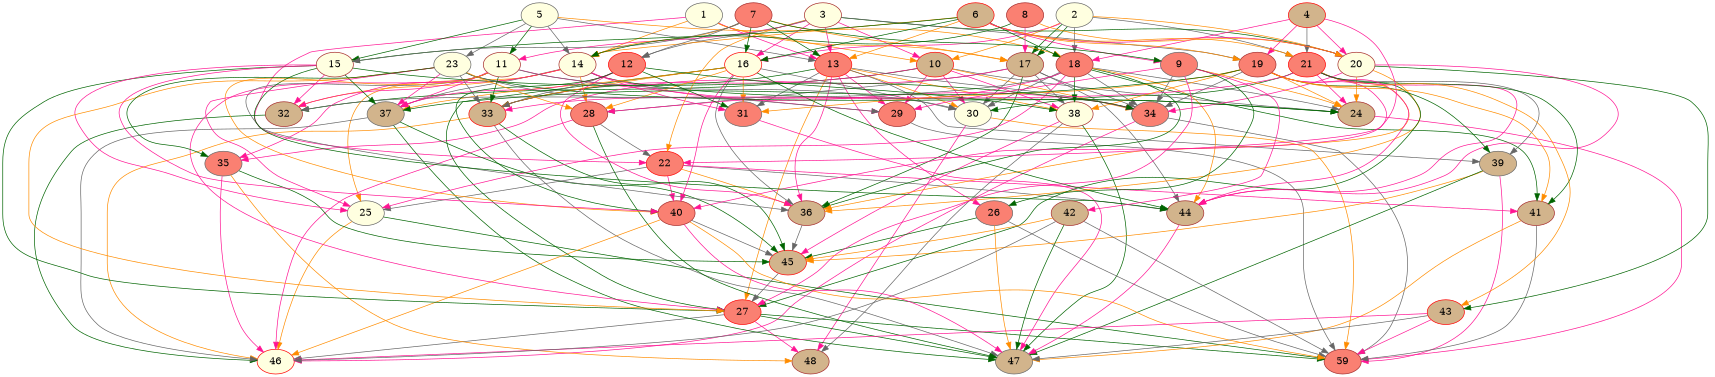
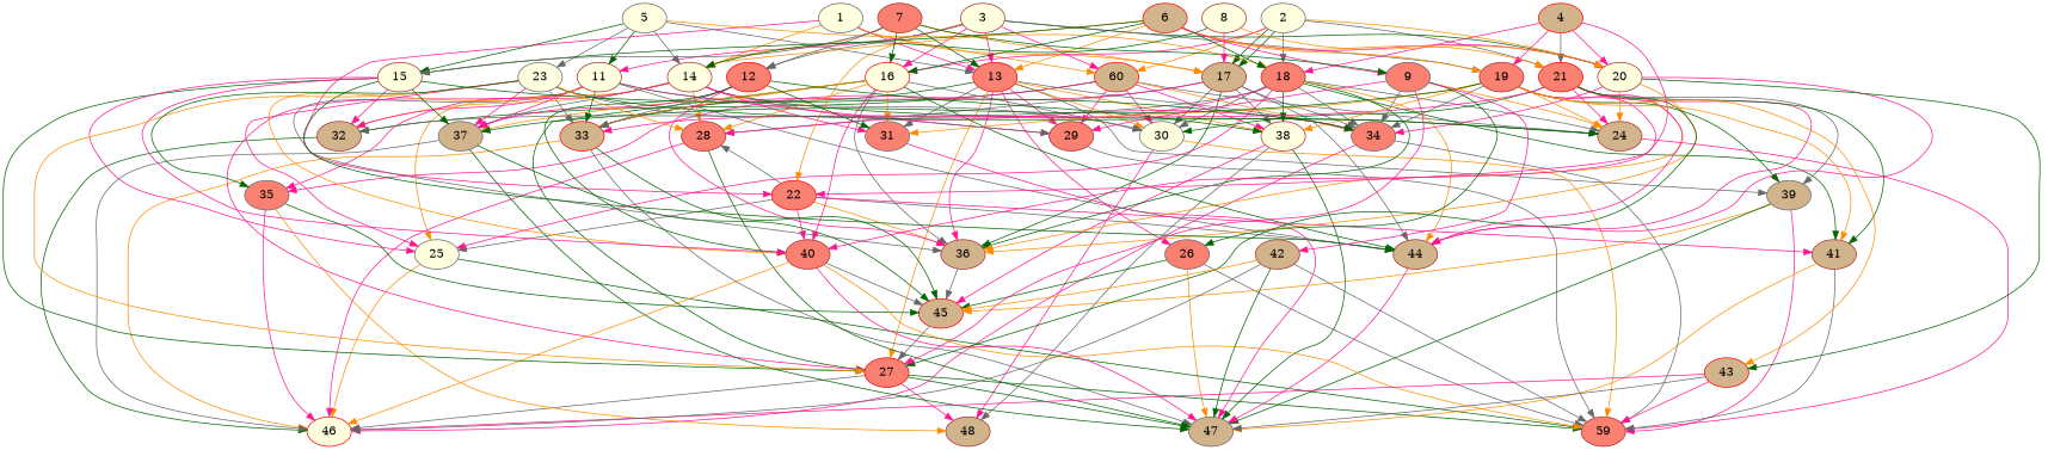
  digraph {
    node [alpha=0.03 color=brown fillcolor=tan style=filled]
    edge [color=deeppink]
    1 [alpha=0.17 color=gray40 expect_size=149214518766901133312 fillcolor=lightyellow]
-   10 [alpha=0.07 color=red expect_size=1857984824326238502912]
+   10 [alpha=0.07 color=red expect_size=1857984824326238502912 label=60]
    13 [alpha=0.19 color=red expect_size=774216054275861 fillcolor=salmon]
    14 [alpha=0.20 expect_size=44197867539798800 fillcolor=lightyellow]
    17 [expect_size=1248126417058782]
    22 [alpha=0.00 color=red expect_size=2199310722539227904 fillcolor=salmon]
    24 [alpha=0.08 expect_size=770423249537795]
    29 [expect_size=7403262964365845 fillcolor=salmon]
    34 [alpha=0.09 color=gray40 expect_size=1737373211520883456 fillcolor=salmon]
    30 [alpha=0.18 color=gray40 expect_size=748444256884876160 fillcolor=lightyellow]
    32 [alpha=0.09 expect_size=71804563311063728128]
    33 [alpha=0.04 color=red expect_size=1227815441386361600]
    38 [alpha=0.02 expect_size=423806649814069805056 fillcolor=lightyellow]
    26 [color=gray40 expect_size=246856072269182368 fillcolor=salmon]
    27 [alpha=0.16 color=red expect_size=428639849765610192896 fillcolor=salmon]
    36 [alpha=0.09 expect_size=1183344161272909]
    31 [alpha=0.15 color=gray40 expect_size=7154526076369973 fillcolor=salmon]
    39 [alpha=0.05 color=gray40 expect_size=3357806713339269120]
    37 [alpha=0.14 color=gray40 expect_size=11647035978891132928]
    25 [alpha=0.12 color=gray40 expect_size=116270807867103312 fillcolor=lightyellow]
    28 [alpha=0.06 expect_size=296121751815545946112 fillcolor=salmon]
    35 [alpha=0.14 color=gray40 expect_size=178355237356340992 fillcolor=salmon]
    44 [alpha=0.18 expect_size=14644196630448454]
    40 [alpha=0.13 expect_size=10967943491137452 fillcolor=salmon]
    41 [alpha=0.14 expect_size=1791876956361152768]
    n26 [alpha=0.19 expect_size=977747151456479488 fillcolor=salmon label=59]
    46 [alpha=0.19 color=red expect_size=861554446960582016 fillcolor=lightyellow]
    48 [alpha=0.10 expect_size=1525455074438521344]
    45 [alpha=0.14 color=red expect_size=655713445330000]
    47 [color=gray40 expect_size=104179323174820528]
    2 [alpha=0.16 color=gray40 expect_size=52882789764703064 fillcolor=lightyellow]
    16 [alpha=0.02 color=red expect_size=23018340352000000000 fillcolor=lightyellow]
    18 [alpha=0.18 expect_size=642926988790517376 fillcolor=salmon]
    20 [alpha=0.09 expect_size=217006346242092928 fillcolor=lightyellow]
    21 [alpha=0.13 color=red expect_size=2358469279880642048 fillcolor=salmon]
    43 [alpha=0.01 color=red expect_size=1781668896336041213952]
    3 [alpha=0.10 expect_size=272308971241472000000 fillcolor=lightyellow]
    11 [alpha=0.05 expect_size=277878053478248480768 fillcolor=lightyellow]
    12 [alpha=0.14 color=red expect_size=25817639960859432 fillcolor=salmon]
    19 [alpha=0.05 expect_size=14864534359839558 fillcolor=salmon]
    4 [alpha=0.08 color=red expect_size=42417069708856816]
    5 [alpha=0.06 color=gray40 expect_size=24912061228492780 fillcolor=lightyellow]
    15 [alpha=0.19 expect_size=30804828185706889216 fillcolor=lightyellow]
    23 [alpha=0.10 color=gray40 expect_size=475612298456747968 fillcolor=lightyellow]
    6 [alpha=0.10 color=red expect_size=1034296791905005993984]
    9 [alpha=0.20 color=gray40 expect_size=1847685868998155567104 fillcolor=salmon]
    42 [alpha=0.11 expect_size=108699617279004901376]
    7 [alpha=0.07 expect_size=58954230760509072 fillcolor=salmon]
-   8 [expect_size=1625619104401302528 fillcolor=salmon]
+   8 [expect_size=1625619104401302528 fillcolor=lightyellow]
    1 -> 10 [color=darkorange]
    1 -> 13
    1 -> 14 [color=darkorange]
    1 -> 17 [color=darkorange]
    1 -> 22
    10 -> 24 [color=gray40]
    10 -> 29
    10 -> 34 [color=darkorange]
    10 -> 30
    10 -> 32 [color=darkgreen]
    10 -> 33
    10 -> 38
    13 -> 29
    13 -> 34 [color=gray40]
    13 -> 30 [color=darkorange]
    13 -> 33 [color=darkgreen]
    13 -> 38 [color=darkorange]
    13 -> 26
    13 -> 27 [color=darkorange]
    13 -> 36
    13 -> 31 [color=gray40]
    13 -> 39 [color=gray40]
    14 -> 24 [color=darkgreen]
    14 -> 34
    14 -> 32 [color=darkorange]
    14 -> 31
    14 -> 37 [color=gray40]
    14 -> 25 [color=darkorange]
    14 -> 28 [color=darkorange]
    14 -> 35
    17 -> 34 [color=gray40]
    17 -> 30 [color=gray40]
    17 -> 38 [color=gray40]
    17 -> 36 [color=darkgreen]
    17 -> 28 [color=gray40]
    17 -> 35
    17 -> 44 [color=gray40]
    22 -> 36 [color=darkorange]
    22 -> 25 [color=gray40]
-   28 -> 22 [color=gray40]
+   22 -> 28 [color=gray40]
    22 -> 44 [color=gray40]
    22 -> 40
    22 -> 41
    24 -> n26
    29 -> n26 [color=gray40]
    34 -> n26 [color=gray40]
    34 -> 46
    30 -> n26 [color=darkorange]
    30 -> 48
    32 -> 46 [color=darkgreen]
    33 -> 46 [color=darkorange]
    33 -> 45 [color=darkgreen]
    33 -> 47 [color=gray40]
    38 -> 48 [color=gray40]
    38 -> 45
    38 -> 47 [color=darkgreen]
    26 -> n26 [color=gray40]
    26 -> 45 [color=darkgreen]
    26 -> 47 [color=darkorange]
    27 -> n26 [color=darkgreen]
    27 -> 46 [color=gray40]
    27 -> 48
    27 -> 47 [color=darkgreen]
    36 -> 45 [color=gray40]
    31 -> 47
    39 -> n26
    39 -> 45 [color=darkorange]
    39 -> 47 [color=darkgreen]
    37 -> 46 [color=gray40]
    37 -> 45 [color=darkgreen]
    37 -> 47 [color=darkgreen]
    25 -> n26 [color=darkgreen]
    25 -> 46 [color=darkorange]
    28 -> 46
    28 -> 47 [color=darkgreen]
    35 -> 46
    35 -> 48 [color=darkorange]
    35 -> 45 [color=darkgreen]
    44 -> 47
    40 -> n26 [color=darkorange]
    40 -> 46 [color=darkorange]
    40 -> 45 [color=gray40]
    40 -> 47
    41 -> n26 [color=gray40]
    41 -> 47 [color=darkorange]
    45 -> 27 [color=gray40]
    2 -> 10 [color=darkorange]
    2 -> 17 [color=darkgreen]
    2 -> 17 [color=darkgreen]
    2 -> 16
    2 -> 18 [color=gray40]
    2 -> 20 [color=darkorange]
    2 -> 21 [color=gray40]
    16 -> 30 [color=gray40]
    16 -> 33 [color=darkorange]
    16 -> 27 [color=darkgreen]
    16 -> 36 [color=gray40]
    16 -> 31 [color=darkorange]
    16 -> 37 [color=darkorange]
    16 -> 28 [color=darkorange]
    16 -> 44 [color=darkgreen]
    16 -> 40
    18 -> 24 [color=gray40]
    18 -> 34 [color=gray40]
    18 -> 30 [color=gray40]
    18 -> 32 [color=gray40]
    18 -> 38 [color=darkgreen]
    18 -> 36 [color=darkgreen]
    18 -> 25
    18 -> 28
    18 -> 44 [color=darkorange]
    18 -> 41 [color=darkgreen]
    20 -> 24 [color=darkorange]
    20 -> 34
    20 -> 36 [color=darkorange]
    20 -> 44
    20 -> 43 [color=darkgreen]
    21 -> 24
    21 -> 30 [color=darkgreen]
    21 -> 33
    21 -> 27 [color=darkgreen]
    21 -> 36 [color=darkorange]
    21 -> 39 [color=gray40]
    21 -> 44
    21 -> 41 [color=darkgreen]
    43 -> n26
    43 -> 46
    43 -> 47 [color=gray40]
    3 -> 10
    3 -> 13
    3 -> 22 [color=darkorange]
    3 -> 16
    3 -> 20 [color=darkgreen]
    3 -> 11
    3 -> 12 [color=gray40]
    3 -> 19 [color=gray40]
    11 -> 29
    11 -> 30 [color=gray40]
    11 -> 32
    11 -> 33 [color=darkgreen]
    11 -> 27
    11 -> 36 [color=gray40]
    11 -> 37
+   11 -> 44 [color=gray40]
    11 -> 40 [color=darkorange]
    12 -> 33 [color=gray40]
    12 -> 38 [color=darkgreen]
    12 -> 36
    12 -> 31 [color=darkgreen]
    12 -> 37
    12 -> 40 [color=darkgreen]
    19 -> 24 [color=darkorange]
    19 -> 34 [color=gray40]
    19 -> 38 [color=darkorange]
    19 -> 31 [color=darkorange]
    19 -> 39 [color=darkgreen]
    19 -> 37 [color=darkgreen]
    19 -> 44
    19 -> 40
    19 -> 41 [color=darkorange]
    19 -> 43 [color=darkorange]
    4 -> 22
    4 -> 18
    4 -> 20
    4 -> 21 [color=gray40]
    4 -> 19
    5 -> 13 [color=gray40]
    5 -> 14 [color=gray40]
    5 -> 18 [color=darkorange]
    5 -> 11 [color=darkgreen]
    5 -> 15 [color=darkgreen]
    5 -> 23 [color=gray40]
    15 -> 34 [color=darkgreen]
    15 -> 32
    15 -> 27 [color=darkgreen]
    15 -> 37 [color=darkgreen]
    15 -> 25
    15 -> 44 [color=darkgreen]
    15 -> 40
    23 -> 24 [color=darkgreen]
    23 -> 29 [color=gray40]
    23 -> 33 [color=gray40]
    23 -> 27 [color=darkorange]
    23 -> 37
    23 -> 25
    23 -> 28 [color=darkorange]
    23 -> 35 [color=darkgreen]
    6 -> 13 [color=darkorange]
    6 -> 14 [color=darkorange]
    6 -> 16 [color=darkgreen]
    6 -> 18 [color=darkgreen]
    6 -> 20
    6 -> 21 [color=darkorange]
    6 -> 19 [color=darkorange]
    6 -> 15 [color=darkgreen]
    6 -> 9
    9 -> 24 [color=darkorange]
    9 -> 29
    9 -> 34 [color=gray40]
    9 -> 26 [color=darkgreen]
    9 -> 27
    9 -> 42
    42 -> n26 [color=gray40]
    42 -> 46 [color=gray40]
    42 -> 45 [color=darkorange]
    42 -> 47 [color=darkgreen]
    7 -> 13 [color=darkgreen]
    7 -> 14 [color=darkorange]
    7 -> 17 [color=darkorange]
    7 -> 16 [color=darkgreen]
    7 -> 12 [color=gray40]
    7 -> 15 [color=gray40]
    7 -> 9 [color=darkgreen]
    8 -> 14 [color=darkgreen]
    8 -> 17
    8 -> 20 [color=darkorange]
  }
